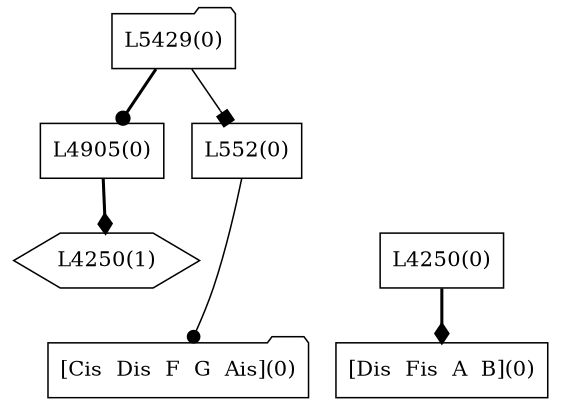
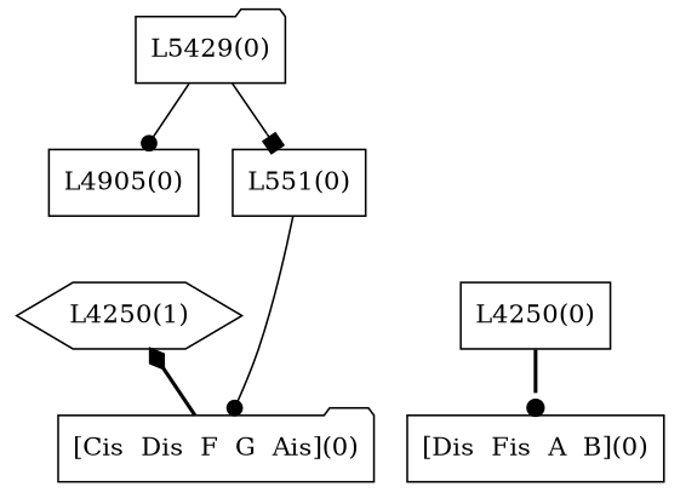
  digraph {
    node [shape=box]
    edge [arrowhead=dot style=solid]
    n1 [label="L5429(0)" shape=folder]
    "L4905(0)"
-   "L552(0)"
+   "L552(0)" [label="L551(0)"]
    "L4250(0)"
    "L4250(1)" [shape=hexagon]
    "[Dis  Fis  A  B](0)"
    "[Cis  Dis  F  G  Ais](0)" [shape=folder]
    subgraph sub_1 {
      rank=min
      n1
    }
    subgraph sub_2 {
      rank=same
      "L4905(0)"
      "L552(0)"
    }
    subgraph sub_3 {
      rank=same
      "L4250(0)"
      "L4250(1)"
    }
    subgraph sub_4 {
      rank=max
      "[Dis  Fis  A  B](0)"
      "[Cis  Dis  F  G  Ais](0)"
    }
-   n1 -> "L4905(0)" [style=bold]
+   n1 -> "L4905(0)"
    n1 -> "L552(0)" [arrowhead=box]
-   "L4905(0)" -> "L4250(1)" [arrowhead=diamond style=bold]
+   "[Cis  Dis  F  G  Ais](0)" -> "L4250(1)" [arrowhead=diamond style=bold]
    "L552(0)" -> "[Cis  Dis  F  G  Ais](0)"
-   "L4250(0)" -> "[Dis  Fis  A  B](0)" [arrowhead=diamond style=bold]
+   "L4250(0)" -> "[Dis  Fis  A  B](0)" [style=bold]
  }
